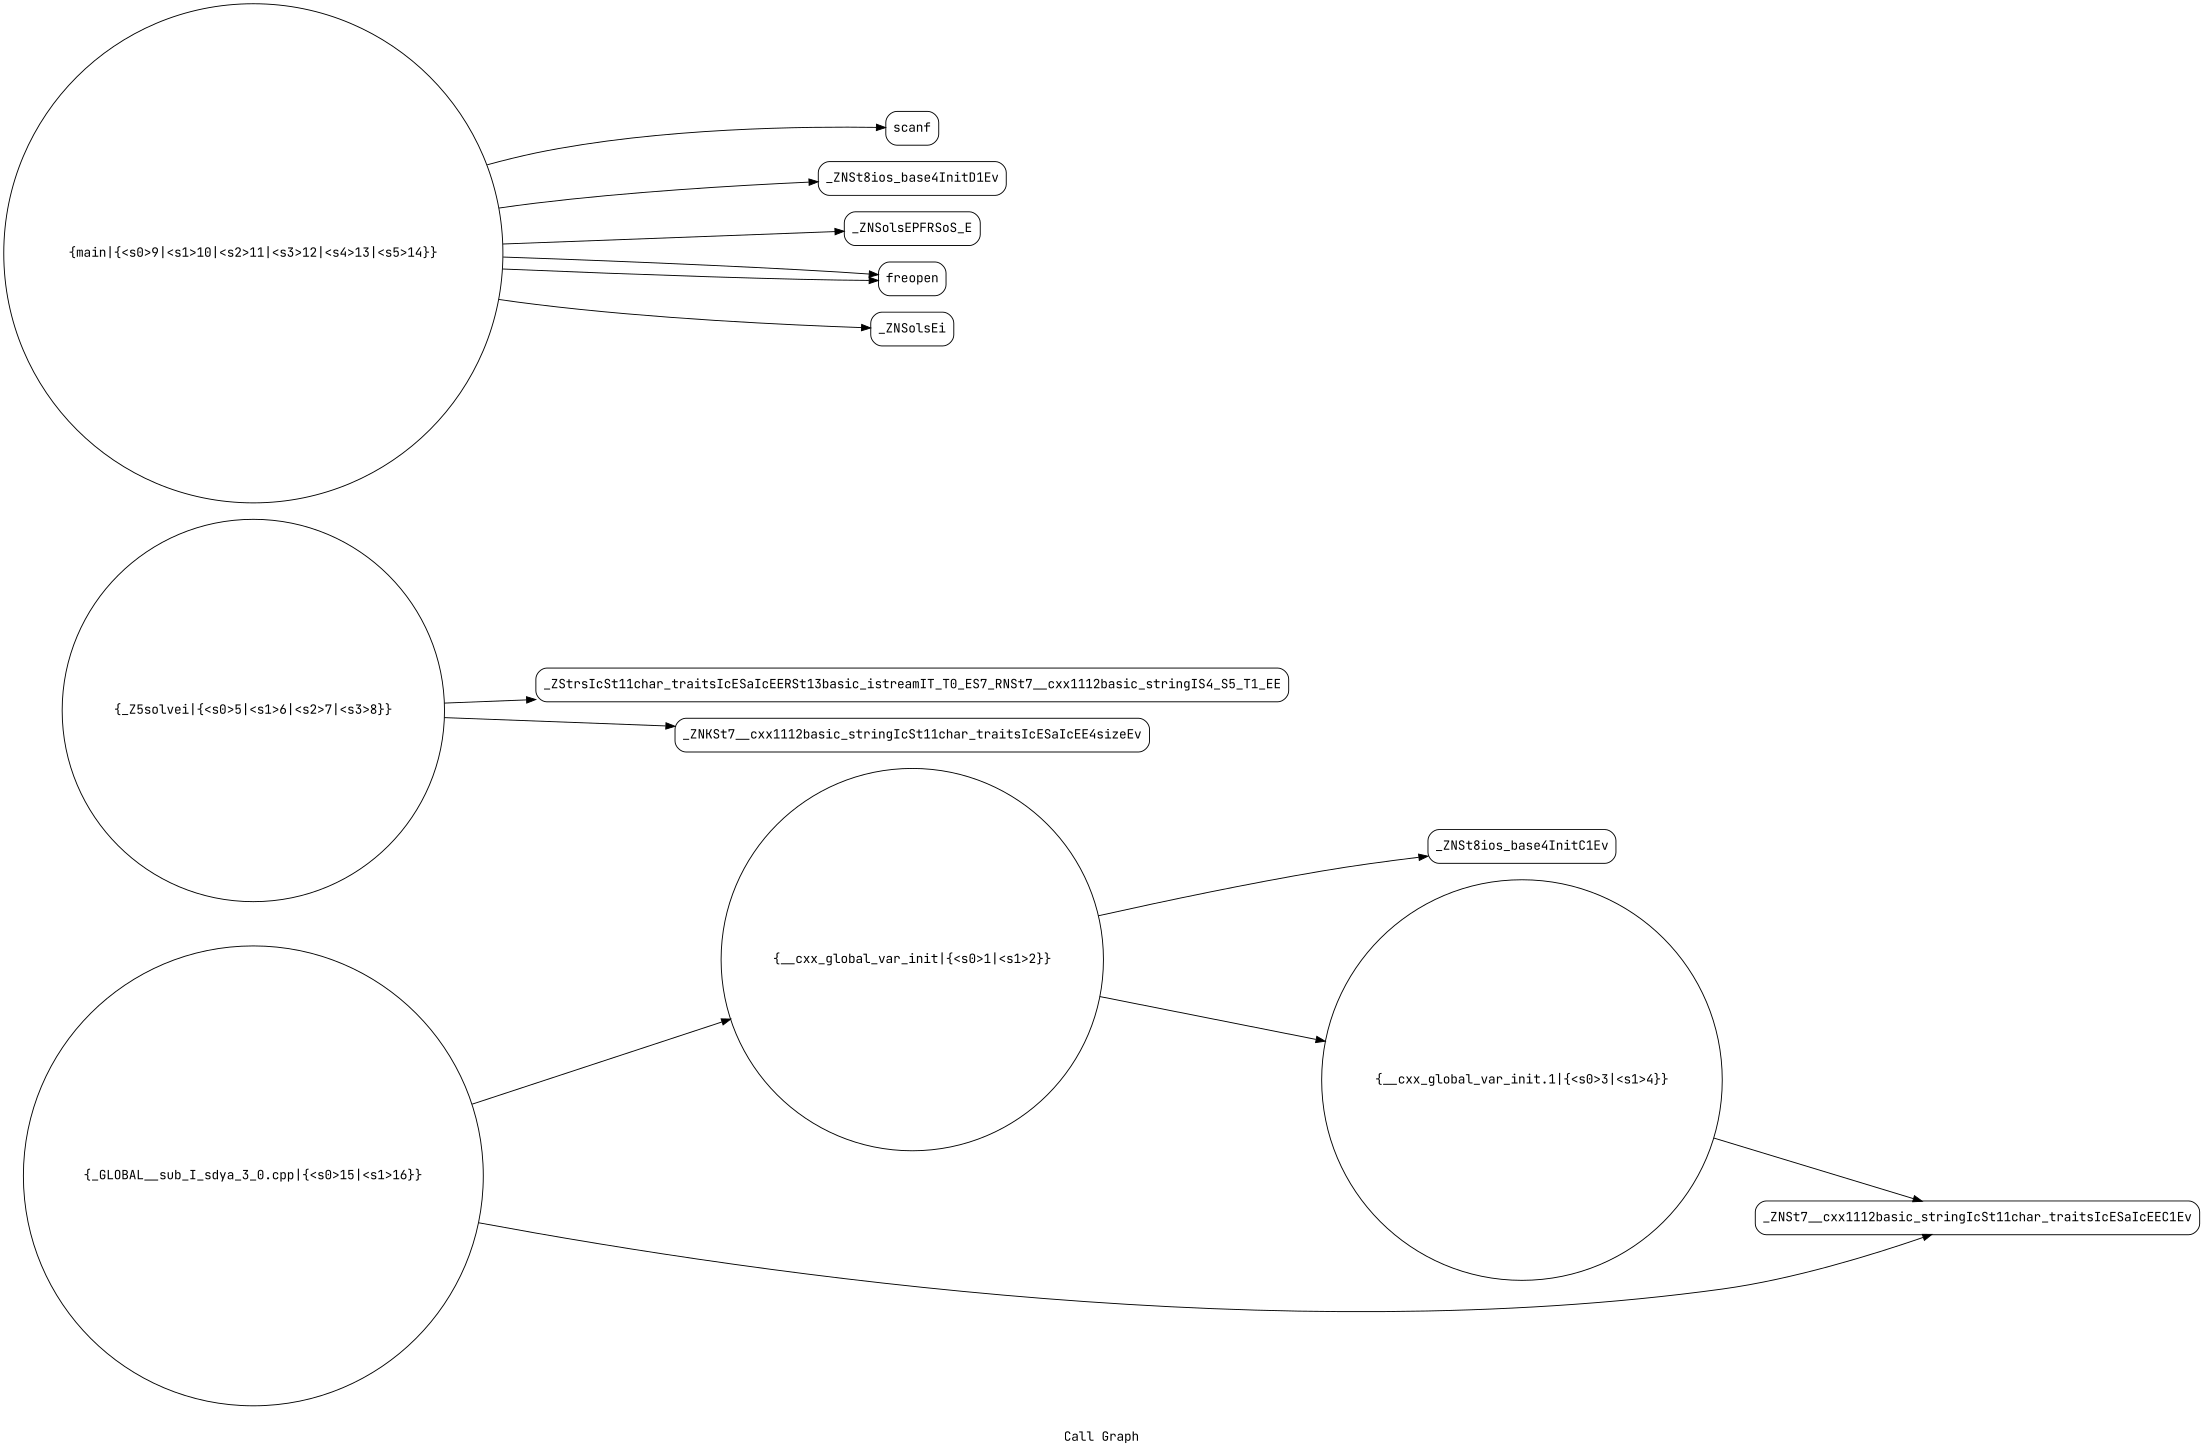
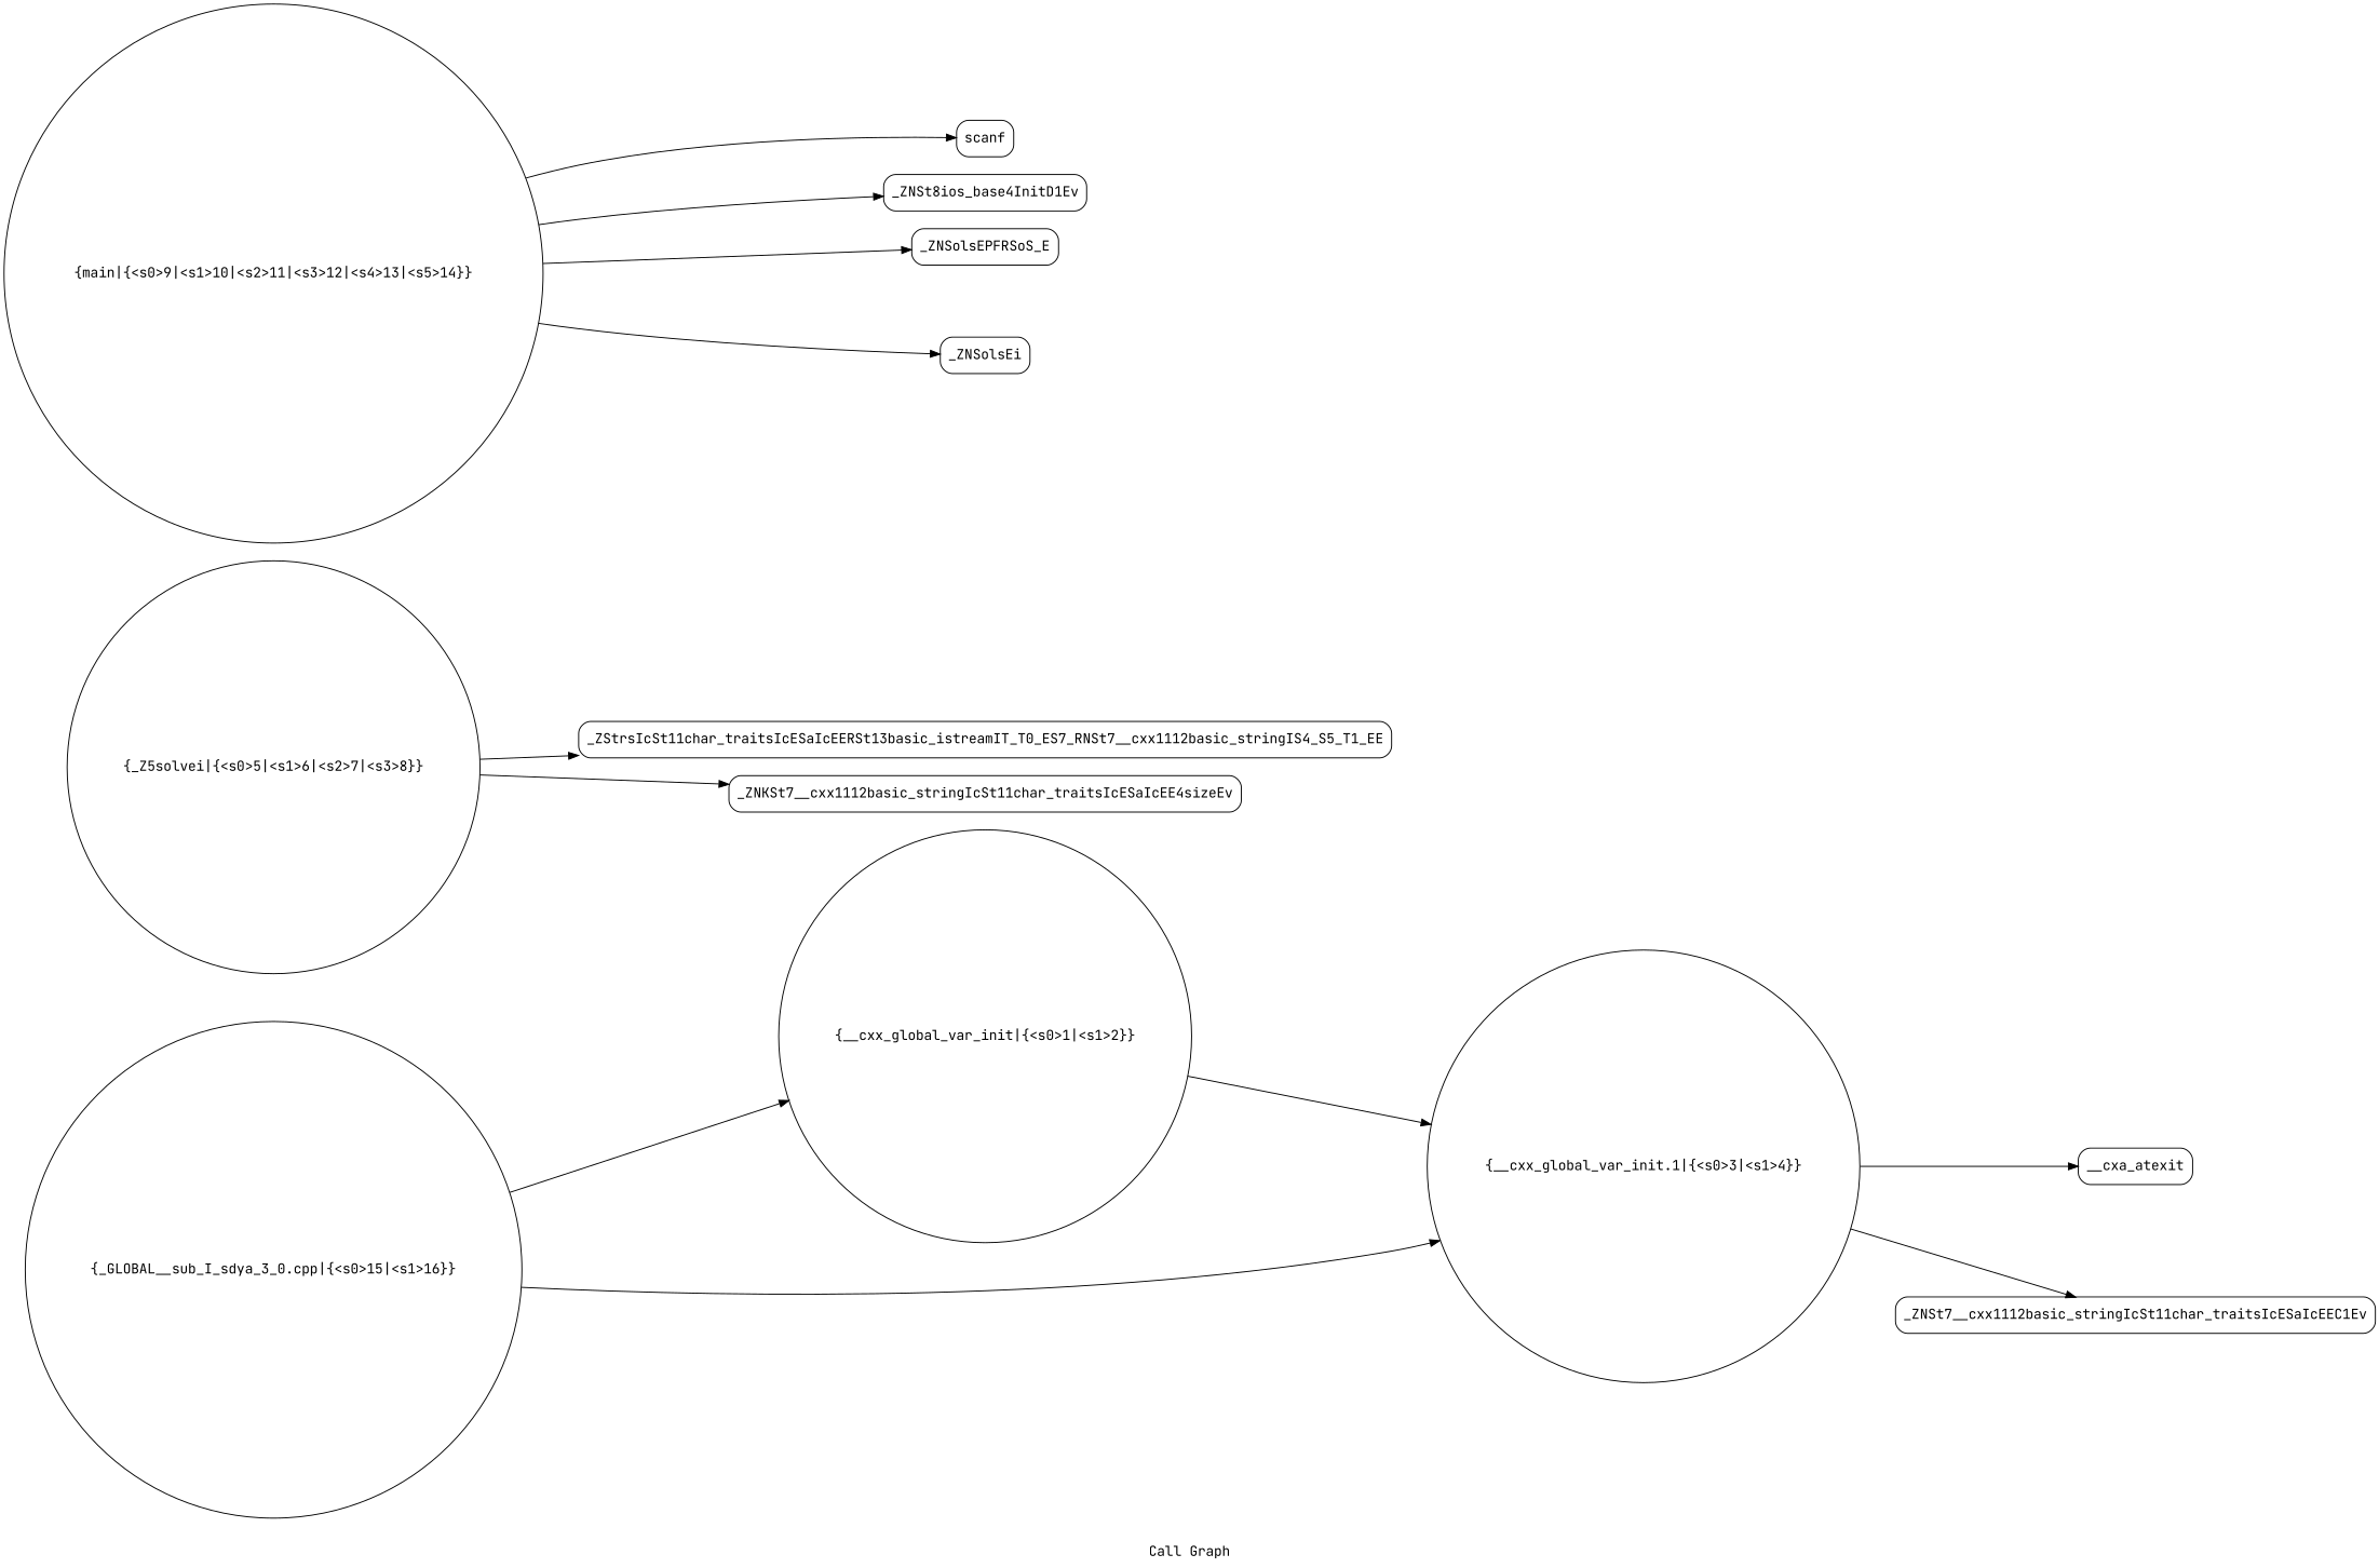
  digraph {
    fontname="JetBrains Mono"
    label="Call Graph"
    rankdir=LR
    node [fontname="JetBrains Mono" shape=Mrecord]
    edge [color=black fontname="JetBrains Mono" tailport=s0]
    n1 [label="{__cxx_global_var_init|{<s0>1|<s1>2}}" shape=circle]
-   n2 [label="{_ZNSt8ios_base4InitC1Ev}"]
    n3 [label="{__cxx_global_var_init.1|{<s0>3|<s1>4}}" shape=circle]
+   n4 [label="{__cxa_atexit}"]
    n5 [label="{_Z5solvei|{<s0>5|<s1>6|<s2>7|<s3>8}}" shape=circle]
    n6 [label="{_ZStrsIcSt11char_traitsIcESaIcEERSt13basic_istreamIT_T0_ES7_RNSt7__cxx1112basic_stringIS4_S5_T1_EE}"]
    n7 [label="{_ZNKSt7__cxx1112basic_stringIcSt11char_traitsIcESaIcEE4sizeEv}"]
    n8 [label="{scanf}"]
    n9 [label="{_ZNSt8ios_base4InitD1Ev}"]
    n10 [label="{_ZNSolsEPFRSoS_E}"]
    n11 [label="{_ZNSt7__cxx1112basic_stringIcSt11char_traitsIcESaIcEEC1Ev}"]
    n12 [label="{_GLOBAL__sub_I_sdya_3_0.cpp|{<s0>15|<s1>16}}" shape=circle]
-   n13 [label="{freopen}"]
    n14 [label="{_ZNSolsEi}"]
    n15 [label="{main|{<s0>9|<s1>10|<s2>11|<s3>12|<s4>13|<s5>14}}" shape=circle]
-   n1 -> n2
    n1 -> n3 [tailport=s1]
+   n3 -> n4 [tailport=s1]
    n3 -> n11
    n5 -> n6
    n5 -> n7 [tailport=s1]
    n12 -> n1
-   n12 -> n11 [tailport=s1]
+   n12 -> n3 [tailport=s1]
    n15 -> n8 [tailport=s2]
    n15 -> n9 [tailport=s3]
    n15 -> n10 [tailport=s5]
-   n15 -> n13
-   n15 -> n13 [tailport=s1]
    n15 -> n14 [tailport=s4]
  }
